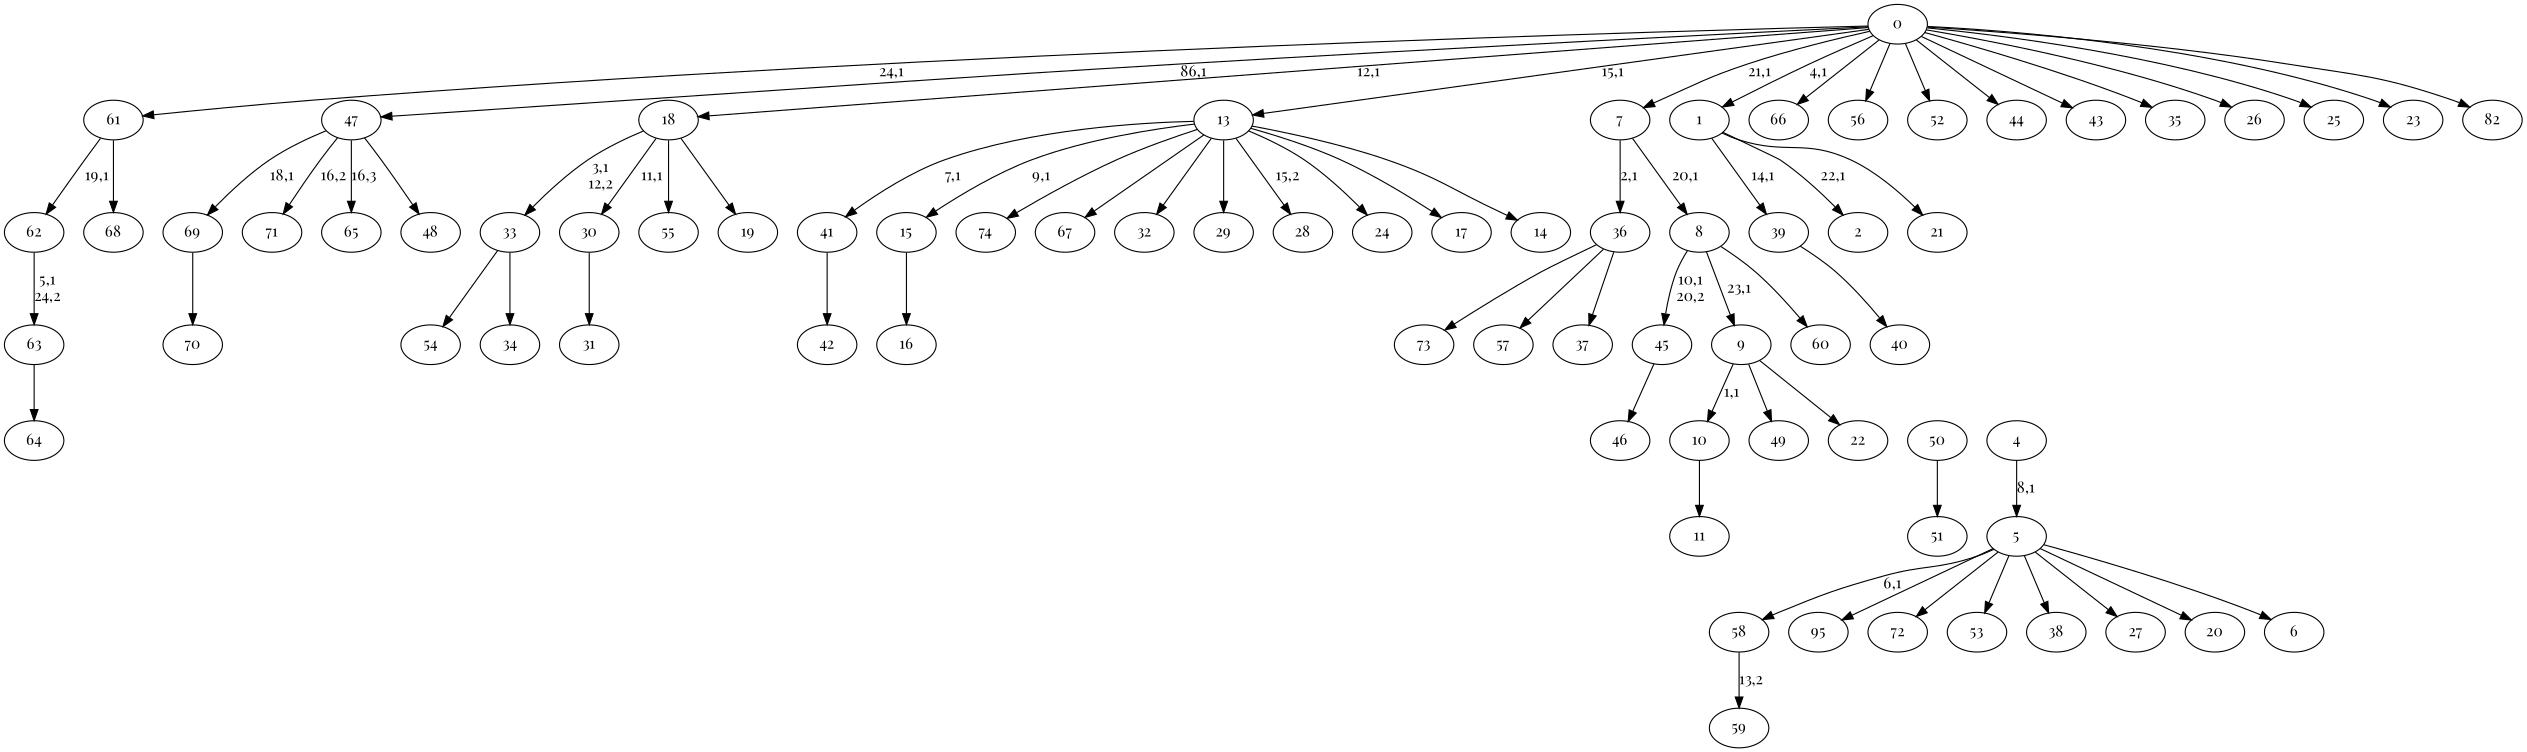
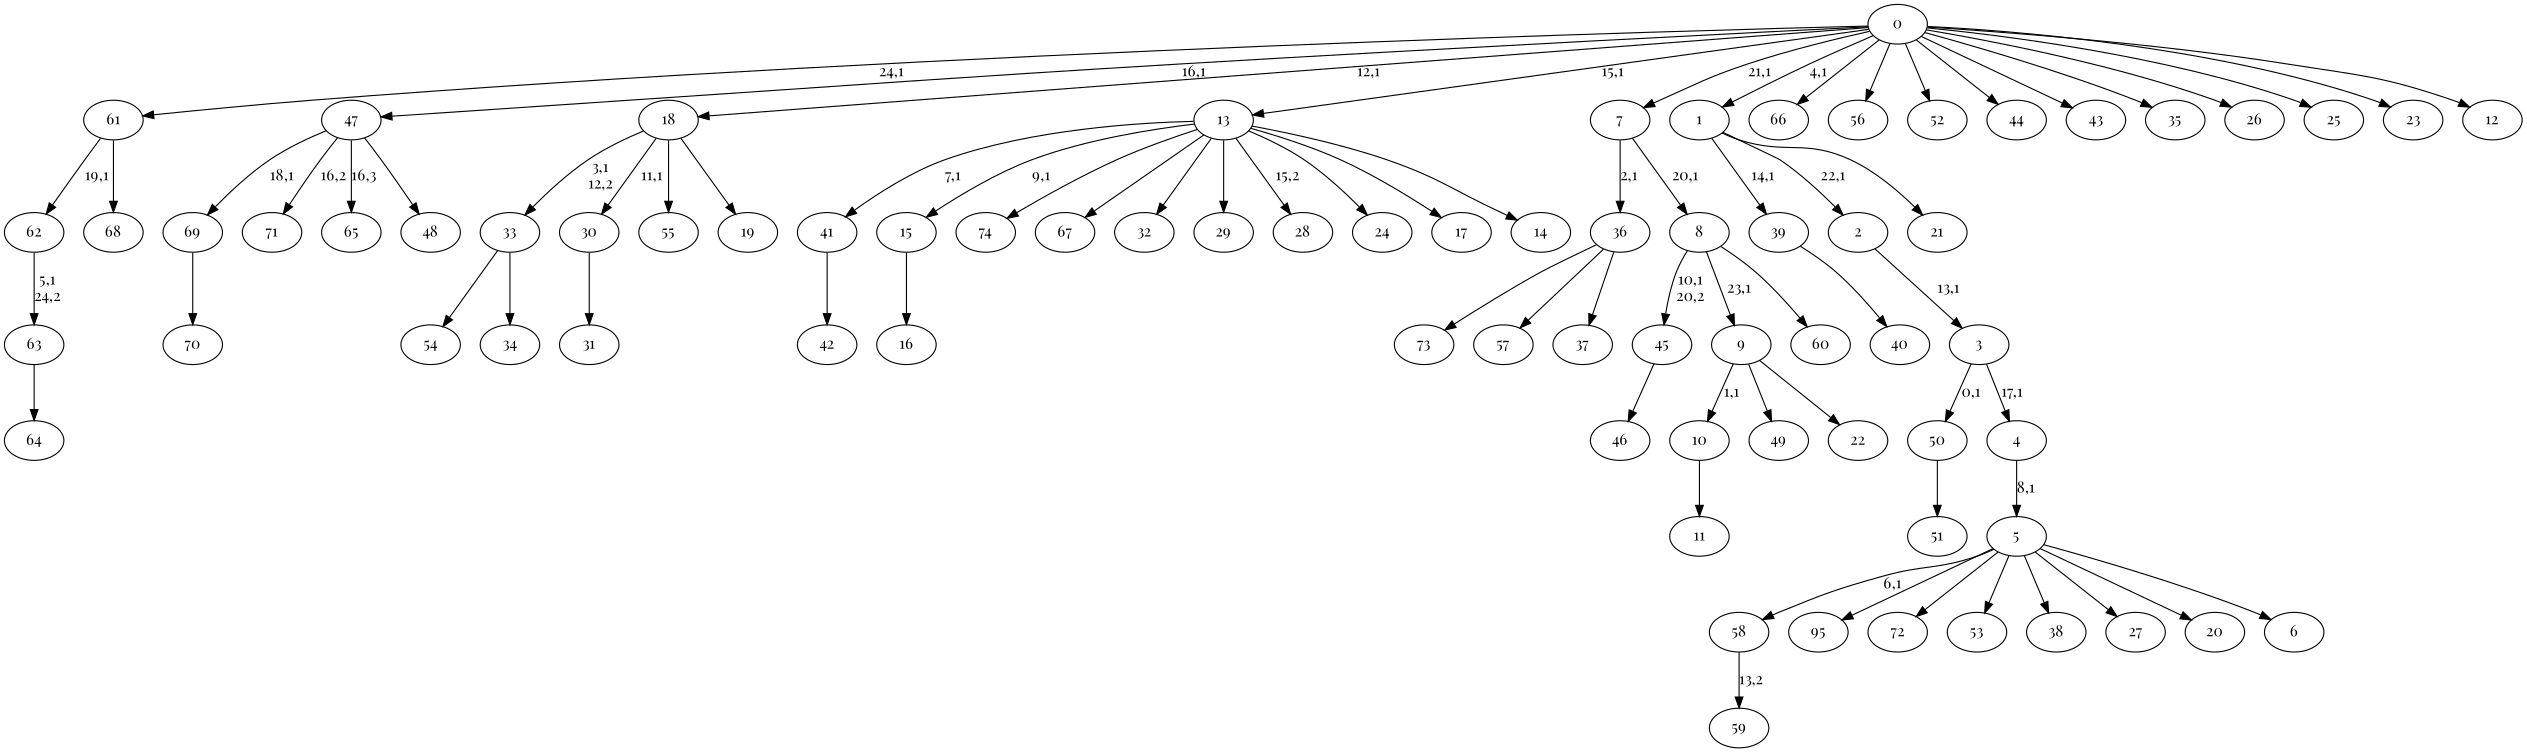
  digraph {
    fontname="Playfair Display"
    node [fontname="Playfair Display"]
    edge [fontname="Playfair Display"]
    69
    70
    63
    64
    62
    61
    68
    58
    59
    50
    51
    47
    71
    65
    48
    45
    46
    41
    42
    39
    40
    36
    73
    57
    37
    33
    54
    34
    30
    31
    18
    55
    19
    15
    16
    13
    74
    67
    32
    29
    28
    24
    17
    14
    10
    11
    9
    49
    22
    8
    60
    7
    5
    n54 [label=95]
    72
    53
    38
    27
    20
    6
    4
+   3
    2
    1
    21
    0
    66
    56
    52
    44
    43
    35
    26
    25
    23
-   12 [label=82]
+   12
    69 -> 70
    63 -> 64
    62 -> 63 [label="5,1\n24,2"]
    61 -> 62 [label="19,1"]
    61 -> 68
    58 -> 59 [label="13,2"]
    50 -> 51
    47 -> 69 [label="18,1"]
    47 -> 71 [label="16,2"]
    47 -> 65 [label="16,3"]
    47 -> 48
    45 -> 46
    41 -> 42
    39 -> 40
    36 -> 73
    36 -> 57
    36 -> 37
    33 -> 54
    33 -> 34
    30 -> 31
    18 -> 33 [label="3,1\n12,2"]
    18 -> 30 [label="11,1"]
    18 -> 55
    18 -> 19
    15 -> 16
    13 -> 41 [label="7,1"]
    13 -> 15 [label="9,1"]
    13 -> 74
    13 -> 67
    13 -> 32
    13 -> 29
    13 -> 28 [label="15,2"]
    13 -> 24
    13 -> 17
    13 -> 14
    10 -> 11
    9 -> 10 [label="1,1"]
    9 -> 49
    9 -> 22
    8 -> 45 [label="10,1\n20,2"]
    8 -> 9 [label="23,1"]
    8 -> 60
    7 -> 36 [label="2,1"]
    7 -> 8 [label="20,1"]
    5 -> 58 [label="6,1"]
    5 -> n54
    5 -> 72
    5 -> 53
    5 -> 38
    5 -> 27
    5 -> 20
    5 -> 6
    4 -> 5 [label="8,1"]
+   3 -> 50 [label="0,1"]
+   3 -> 4 [label="17,1"]
+   2 -> 3 [label="13,1"]
    1 -> 39 [label="14,1"]
    1 -> 2 [label="22,1"]
    1 -> 21
    0 -> 61 [label="24,1"]
-   0 -> 47 [label="86,1"]
+   0 -> 47 [label="16,1"]
    0 -> 18 [label="12,1"]
    0 -> 13 [label="15,1"]
    0 -> 7 [label="21,1"]
    0 -> 1 [label="4,1"]
    0 -> 66
    0 -> 56
    0 -> 52
    0 -> 44
    0 -> 43
    0 -> 35
    0 -> 26
    0 -> 25
    0 -> 23
    0 -> 12
  }
